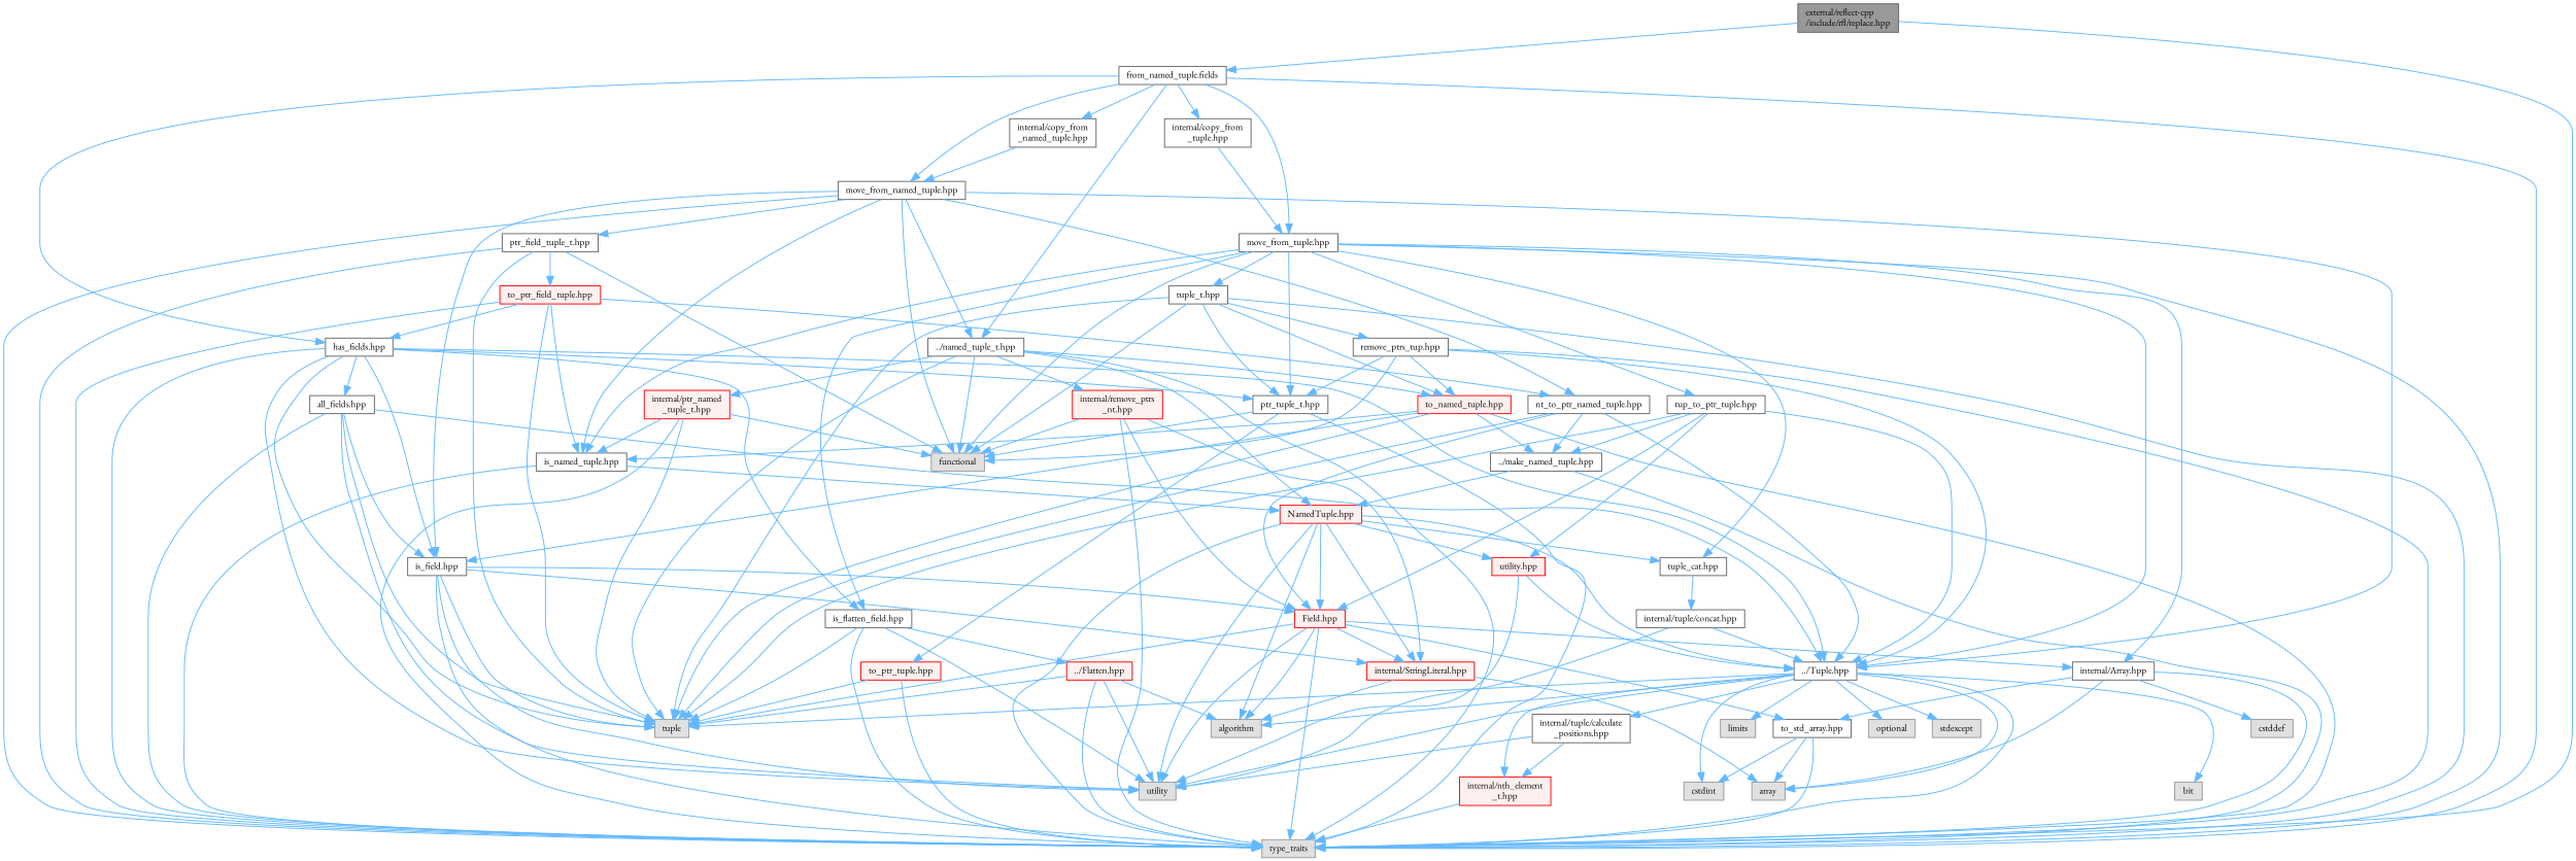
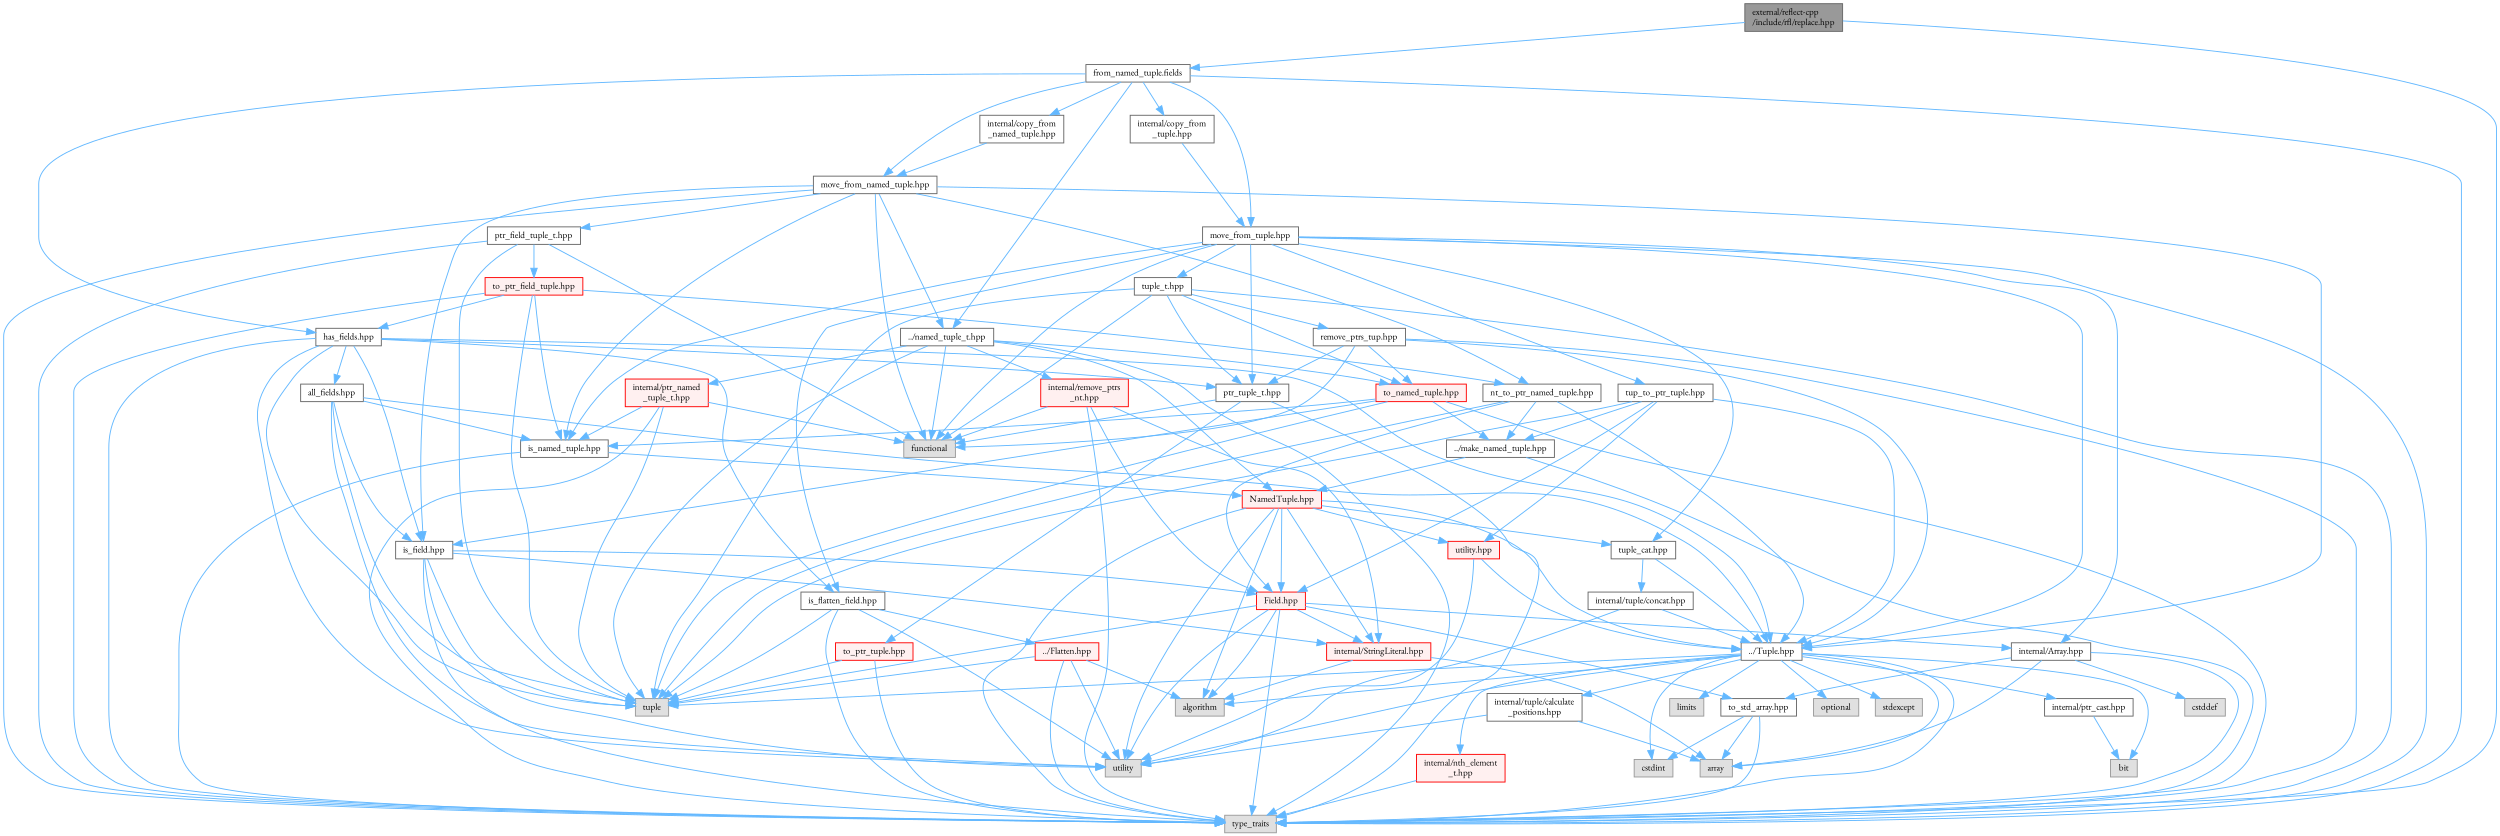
  digraph {
    fontname="EB Garamond"
    node [color=grey40 fillcolor=white fontname="EB Garamond" fontsize=10 shape=box style=filled]
    edge [color=steelblue1 fontname="EB Garamond" fontsize=10 labelfontname=Helvetica labelfontsize=10 style=solid]
    n1 [color=gray40 fillcolor=grey60 fontcolor=black height=0.2 label="external/reflect-cpp\l/include/rfl/replace.hpp" width=0.4]
    n2 [color=grey60 fillcolor="#E0E0E0" height=0.2 label=type_traits width=0.4]
    n3 [height=0.2 label="from_named_tuple.fields" width=0.4]
    n4 [height=0.2 label="internal/copy_from\l_named_tuple.hpp" width=0.4]
    n5 [height=0.2 label="move_from_named_tuple.hpp" width=0.4]
    n6 [height=0.2 label="../named_tuple_t.hpp" width=0.4]
    n7 [height=0.2 label="has_fields.hpp" width=0.4]
    n8 [height=0.2 label="internal/copy_from\l_tuple.hpp" width=0.4]
    n9 [height=0.2 label="move_from_tuple.hpp" width=0.4]
    n10 [color=grey60 fillcolor="#E0E0E0" height=0.2 label=functional width=0.4]
    n11 [height=0.2 label="../Tuple.hpp" width=0.4]
    n12 [height=0.2 label="is_named_tuple.hpp" width=0.4]
    n13 [height=0.2 label="is_field.hpp" width=0.4]
    n14 [height=0.2 label="nt_to_ptr_named_tuple.hpp" width=0.4]
    n15 [height=0.2 label="ptr_field_tuple_t.hpp" width=0.4]
    n16 [color=grey60 fillcolor="#E0E0E0" height=0.2 label=tuple width=0.4]
    n17 [color=red fillcolor="#FFF0F0" height=0.2 label="NamedTuple.hpp" width=0.4]
    n18 [color=red fillcolor="#FFF0F0" height=0.2 label="internal/ptr_named\l_tuple_t.hpp" width=0.4]
    n19 [color=red fillcolor="#FFF0F0" height=0.2 label="internal/remove_ptrs\l_nt.hpp" width=0.4]
    n20 [color=red fillcolor="#FFF0F0" height=0.2 label="to_named_tuple.hpp" width=0.4]
    n21 [color=grey60 fillcolor="#E0E0E0" height=0.2 label=utility width=0.4]
    n22 [height=0.2 label="all_fields.hpp" width=0.4]
    n23 [height=0.2 label="is_flatten_field.hpp" width=0.4]
    n24 [height=0.2 label="ptr_tuple_t.hpp" width=0.4]
    n25 [height=0.2 label="tuple_cat.hpp" width=0.4]
    n26 [height=0.2 label="internal/Array.hpp" width=0.4]
    n27 [height=0.2 label="tup_to_ptr_tuple.hpp" width=0.4]
    n28 [height=0.2 label="tuple_t.hpp" width=0.4]
    n29 [color=grey60 fillcolor="#E0E0E0" height=0.2 label=algorithm width=0.4]
    n30 [color=grey60 fillcolor="#E0E0E0" height=0.2 label=array width=0.4]
    n31 [color=grey60 fillcolor="#E0E0E0" height=0.2 label=bit width=0.4]
    n32 [color=grey60 fillcolor="#E0E0E0" height=0.2 label=cstdint width=0.4]
    n33 [color=grey60 fillcolor="#E0E0E0" height=0.2 label=limits width=0.4]
    n34 [color=grey60 fillcolor="#E0E0E0" height=0.2 label=optional width=0.4]
    n35 [color=grey60 fillcolor="#E0E0E0" height=0.2 label=stdexcept width=0.4]
    n36 [color=red fillcolor="#FFF0F0" height=0.2 label="internal/nth_element\l_t.hpp" width=0.4]
+   n37 [height=0.2 label="internal/ptr_cast.hpp" width=0.4]
    n38 [height=0.2 label="internal/tuple/calculate\l_positions.hpp" width=0.4]
    n39 [color=red fillcolor="#FFF0F0" height=0.2 label="Field.hpp" width=0.4]
    n40 [color=red fillcolor="#FFF0F0" height=0.2 label="internal/StringLiteral.hpp" width=0.4]
    n41 [height=0.2 label="../make_named_tuple.hpp" width=0.4]
    n42 [color=red fillcolor="#FFF0F0" height=0.2 label="to_ptr_field_tuple.hpp" width=0.4]
    n43 [color=red fillcolor="#FFF0F0" height=0.2 label="utility.hpp" width=0.4]
    n44 [height=0.2 label="to_std_array.hpp" width=0.4]
    n45 [height=0.2 label="internal/tuple/concat.hpp" width=0.4]
    n46 [color=grey60 fillcolor="#E0E0E0" height=0.2 label=cstddef width=0.4]
    n47 [color=red fillcolor="#FFF0F0" height=0.2 label="../Flatten.hpp" width=0.4]
    n48 [color=red fillcolor="#FFF0F0" height=0.2 label="to_ptr_tuple.hpp" width=0.4]
    n49 [height=0.2 label="remove_ptrs_tup.hpp" width=0.4]
    n1 -> n2
    n1 -> n3
    n3 -> n2
    n3 -> n4
    n3 -> n5
    n3 -> n6
    n3 -> n7
    n3 -> n8
    n3 -> n9
    n4 -> n5
    n5 -> n2
    n5 -> n6
    n5 -> n10
    n5 -> n11
    n5 -> n12
    n5 -> n13
    n5 -> n14
    n5 -> n15
    n6 -> n2
    n6 -> n10
    n6 -> n16
    n6 -> n17
    n6 -> n18
    n6 -> n19
    n6 -> n20
    n7 -> n2
    n7 -> n11
    n7 -> n13
    n7 -> n16
    n7 -> n21
    n7 -> n22
    n7 -> n23
    n7 -> n24
    n8 -> n9
    n9 -> n2
    n9 -> n10
    n9 -> n11
    n9 -> n12
    n9 -> n23
    n9 -> n24
    n9 -> n25
    n9 -> n26
    n9 -> n27
    n9 -> n28
    n11 -> n2
    n11 -> n16
    n11 -> n21
    n11 -> n29
    n11 -> n30
    n11 -> n31
    n11 -> n32
    n11 -> n33
    n11 -> n34
    n11 -> n35
    n11 -> n36
+   n11 -> n37
    n11 -> n38
    n12 -> n2
    n12 -> n17
    n13 -> n2
    n13 -> n16
    n13 -> n21
    n13 -> n39
    n13 -> n40
    n14 -> n11
    n14 -> n16
    n14 -> n39
    n14 -> n41
    n15 -> n2
    n15 -> n10
    n15 -> n16
    n15 -> n42
    n17 -> n2
    n17 -> n11
    n17 -> n21
    n17 -> n25
    n17 -> n29
    n17 -> n39
    n17 -> n40
    n17 -> n43
    n18 -> n2
    n18 -> n10
    n18 -> n12
    n18 -> n16
    n19 -> n2
    n19 -> n10
    n19 -> n39
    n19 -> n40
    n20 -> n2
    n20 -> n12
    n20 -> n13
    n20 -> n16
    n20 -> n41
-   n22 -> n2
+   n22 -> n12
    n22 -> n11
    n22 -> n13
    n22 -> n16
    n22 -> n21
    n23 -> n2
    n23 -> n16
    n23 -> n21
    n23 -> n47
    n24 -> n2
    n24 -> n10
    n24 -> n48
+   n25 -> n11
    n25 -> n45
    n26 -> n2
    n26 -> n30
    n26 -> n44
    n26 -> n46
    n27 -> n11
    n27 -> n16
    n27 -> n39
    n27 -> n41
    n27 -> n43
    n28 -> n2
    n28 -> n10
    n28 -> n16
    n28 -> n20
    n28 -> n24
    n28 -> n49
    n36 -> n2
+   n37 -> n31
    n38 -> n21
-   n38 -> n36
+   n38 -> n30
    n39 -> n2
    n39 -> n16
    n39 -> n21
    n39 -> n26
    n39 -> n29
    n39 -> n40
    n39 -> n44
    n40 -> n29
    n40 -> n30
    n41 -> n2
    n41 -> n17
    n42 -> n2
    n42 -> n7
    n42 -> n12
    n42 -> n14
    n42 -> n16
    n43 -> n11
    n43 -> n21
    n44 -> n2
    n44 -> n30
    n44 -> n32
    n45 -> n11
    n45 -> n21
    n47 -> n2
    n47 -> n16
    n47 -> n21
    n47 -> n29
    n48 -> n2
    n48 -> n16
    n49 -> n2
    n49 -> n10
    n49 -> n11
    n49 -> n20
    n49 -> n24
  }
